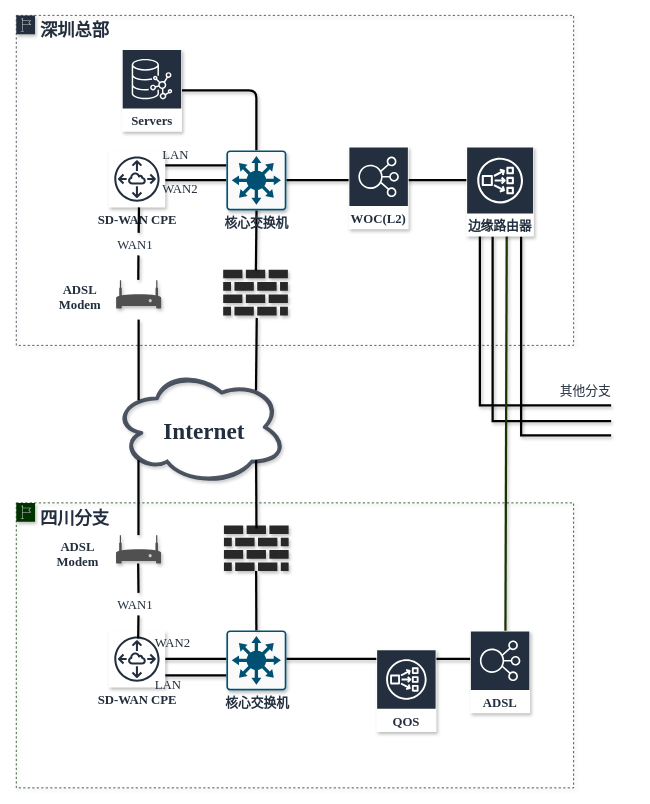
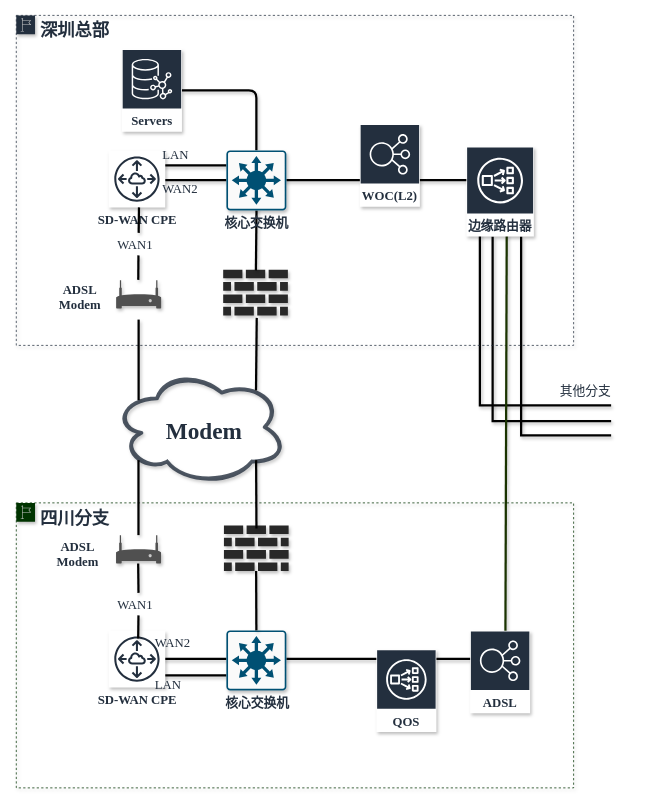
  <mxCell id="0" />
  <mxCell id="1" parent="0" />
  <mxCell id="2" value="" style="edgeStyle=orthogonalEdgeStyle;rounded=0;orthogonalLoop=1;jettySize=auto;html=1;endArrow=none;endFill=0;strokeWidth=3;fontFamily=Verdana;fontSize=17;fontColor=#232F3E;shadow=1;" parent="1" edge="1"><mxGeometry relative="1" as="geometry"><mxPoint x="640.003" y="308" as="sourcePoint" /><mxPoint x="814" y="540" as="targetPoint" /><Array as="points"><mxPoint x="639" y="308" /><mxPoint x="639" y="540" /></Array></mxGeometry></mxCell>
  <mxCell id="3" value="" style="edgeStyle=orthogonalEdgeStyle;rounded=0;orthogonalLoop=1;jettySize=auto;html=1;endArrow=none;endFill=0;strokeWidth=3;fontFamily=Verdana;fontSize=17;fontColor=#232F3E;shadow=1;" parent="1" source="12" edge="1"><mxGeometry relative="1" as="geometry"><mxPoint x="640.003" y="348" as="sourcePoint" /><mxPoint x="814" y="580" as="targetPoint" /><Array as="points"><mxPoint x="694" y="580" /></Array></mxGeometry></mxCell>
  <mxCell id="4" value="" style="edgeStyle=orthogonalEdgeStyle;rounded=0;orthogonalLoop=1;jettySize=auto;html=1;endArrow=none;endFill=0;strokeWidth=3;fontFamily=Verdana;fontSize=17;fontColor=#232F3E;shadow=1;" parent="1" source="12" edge="1"><mxGeometry relative="1" as="geometry"><mxPoint x="640.003" y="329" as="sourcePoint" /><mxPoint x="814" y="561" as="targetPoint" /><Array as="points"><mxPoint x="656" y="561" /></Array></mxGeometry></mxCell>
  <mxCell id="5" value="&lt;font color=&quot;#232f3e&quot; style=&quot;font-size: 23px&quot;&gt;深圳总部&lt;/font&gt;" style="outlineConnect=0;gradientColor=none;html=1;whiteSpace=wrap;fontSize=17;fontStyle=1;shape=mxgraph.aws4.group;grIcon=mxgraph.aws4.group_region;fillColor=none;verticalAlign=top;align=left;spacingLeft=30;fontColor=#879196;dashed=1;fontFamily=Verdana;strokeColor=#232F3E;shadow=1;" parent="1" vertex="1"><mxGeometry x="20.88" y="20" width="743.12" height="440" as="geometry" /></mxCell>
  <mxCell id="6" style="rounded=0;orthogonalLoop=1;jettySize=auto;html=1;fontSize=17;fontColor=#232F3E;fontFamily=Verdana;fontStyle=1;endArrow=none;endFill=0;strokeWidth=3;shadow=1;" parent="1" edge="1"><mxGeometry x="-153.32" y="237.94" as="geometry"><mxPoint x="347" y="220" as="sourcePoint" /><mxPoint x="204" y="220" as="targetPoint" /></mxGeometry></mxCell>
  <mxCell id="7" value="&lt;font color=&quot;#232f3e&quot; style=&quot;font-size: 23px&quot;&gt;四川分支&lt;/font&gt;" style="outlineConnect=0;gradientColor=none;html=1;whiteSpace=wrap;fontSize=17;fontStyle=1;shape=mxgraph.aws4.group;grIcon=mxgraph.aws4.group_region;fillColor=none;verticalAlign=top;align=left;spacingLeft=30;fontColor=#879196;dashed=1;fontFamily=Verdana;strokeColor=#003300;shadow=1;" parent="1" vertex="1"><mxGeometry x="20.88" y="670" width="743.12" height="380" as="geometry" /></mxCell>
  <mxCell id="8" style="rounded=0;orthogonalLoop=1;jettySize=auto;html=1;fontSize=17;fontColor=#232F3E;fontFamily=Verdana;fontStyle=1;endArrow=none;endFill=0;strokeWidth=3;shadow=1;" parent="1" edge="1"><mxGeometry x="-162.94" y="917.94" as="geometry"><mxPoint x="337.38" y="900" as="sourcePoint" /><mxPoint x="194.38" y="900" as="targetPoint" /></mxGeometry></mxCell>
  <mxCell id="9" value="" style="edgeStyle=none;rounded=0;orthogonalLoop=1;jettySize=auto;html=1;endArrow=none;endFill=0;strokeWidth=3;fontFamily=Verdana;fontSize=17;fontColor=#232F3E;shadow=1;strokeColor=#1A3300;" parent="1" edge="1"><mxGeometry relative="1" as="geometry"><mxPoint x="674.983" y="260" as="sourcePoint" /><mxPoint x="673.02" y="860" as="targetPoint" /></mxGeometry></mxCell>
  <mxCell id="10" style="rounded=0;orthogonalLoop=1;jettySize=auto;html=1;fontSize=17;fontColor=#232F3E;fontFamily=Verdana;fontStyle=1;endArrow=none;endFill=0;strokeWidth=3;exitX=0.743;exitY=0.341;exitDx=0;exitDy=0;exitPerimeter=0;shadow=1;" parent="1" edge="1"><mxGeometry x="-173.32" y="257.44" as="geometry"><mxPoint x="666.57" y="239.5" as="sourcePoint" /><mxPoint x="184" y="239.5" as="targetPoint" /></mxGeometry></mxCell>
  <mxCell id="11" style="rounded=0;orthogonalLoop=1;jettySize=auto;html=1;fontSize=17;fontColor=#232F3E;fontFamily=Verdana;fontStyle=1;endArrow=none;endFill=0;strokeWidth=3;exitX=0.743;exitY=0.341;exitDx=0;exitDy=0;exitPerimeter=0;shadow=1;" parent="1" edge="1"><mxGeometry x="-174.45" y="895.95" as="geometry"><mxPoint x="665.44" y="878.01" as="sourcePoint" /><mxPoint x="182.87" y="878.01" as="targetPoint" /></mxGeometry></mxCell>
  <mxCell id="12" value="边缘路由器" style="outlineConnect=0;fontColor=#232F3E;gradientColor=none;strokeColor=#ffffff;fillColor=#232F3E;dashed=0;verticalLabelPosition=middle;verticalAlign=bottom;align=center;html=1;whiteSpace=wrap;fontSize=17;fontStyle=1;spacing=3;shape=mxgraph.aws4.productIcon;prIcon=mxgraph.aws4.network_load_balancer;fontFamily=Verdana;shadow=1;" parent="1" vertex="1"><mxGeometry x="621" y="195.25" width="90" height="119.5" as="geometry" /></mxCell>
  <mxCell id="13" style="edgeStyle=orthogonalEdgeStyle;rounded=1;orthogonalLoop=1;jettySize=auto;html=1;entryX=0.5;entryY=0;entryDx=0;entryDy=0;entryPerimeter=0;endArrow=none;endFill=0;strokeWidth=3;fontFamily=Verdana;fontSize=17;fontColor=#232F3E;sketch=0;shadow=1;" parent="1" source="14" target="35" edge="1"><mxGeometry relative="1" as="geometry" /></mxCell>
  <mxCell id="14" value="Servers" style="outlineConnect=0;fontColor=#232F3E;gradientColor=none;strokeColor=#ffffff;fillColor=#232F3E;dashed=0;verticalLabelPosition=middle;verticalAlign=bottom;align=center;html=1;whiteSpace=wrap;fontSize=17;fontStyle=1;spacing=3;shape=mxgraph.aws4.productIcon;prIcon=mxgraph.aws4.neptune;fontFamily=Verdana;shadow=1;" parent="1" vertex="1"><mxGeometry x="161.75" y="65" width="80" height="110" as="geometry" /></mxCell>
  <mxCell id="15" value="SD-WAN CPE" style="outlineConnect=0;fontColor=#232F3E;gradientColor=none;strokeColor=#232F3E;fillColor=#ffffff;dashed=0;verticalLabelPosition=bottom;verticalAlign=top;align=center;html=1;fontSize=17;fontStyle=1;aspect=fixed;shape=mxgraph.aws4.resourceIcon;resIcon=mxgraph.aws4.peering;fontFamily=Verdana;shadow=1;" parent="1" vertex="1"><mxGeometry x="144" y="200.5" width="75.5" height="75.5" as="geometry" /></mxCell>
  <mxCell id="16" value="" style="pointerEvents=1;shadow=1;dashed=0;html=1;strokeColor=none;fillColor=#505050;labelPosition=center;verticalLabelPosition=bottom;verticalAlign=top;outlineConnect=0;align=center;shape=mxgraph.office.devices.modem;fontSize=17;fontColor=#232F3E;fontFamily=Verdana;fontStyle=1" parent="1" vertex="1"><mxGeometry x="154" y="373" width="60" height="37.78" as="geometry" /></mxCell>
  <mxCell id="17" value="" style="verticalLabelPosition=bottom;html=1;fillColor=#282828;strokeColor=none;verticalAlign=top;pointerEvents=1;align=center;shape=mxgraph.cisco_safe.security_icons.firewall;dashed=0;fontSize=17;fontColor=#232F3E;fontFamily=Verdana;fontStyle=1;shadow=1;" parent="1" vertex="1"><mxGeometry x="297.75" y="700" width="86.25" height="60.98" as="geometry" /></mxCell>
  <mxCell id="18" value="" style="pointerEvents=1;shadow=1;dashed=0;html=1;strokeColor=none;fillColor=#505050;labelPosition=center;verticalLabelPosition=bottom;verticalAlign=top;outlineConnect=0;align=center;shape=mxgraph.office.devices.modem;fontSize=17;fontColor=#232F3E;fontFamily=Verdana;fontStyle=1" parent="1" vertex="1"><mxGeometry x="153.88" y="713" width="60" height="37.78" as="geometry" /></mxCell>
  <mxCell id="19" value="ADSL" style="outlineConnect=0;fontColor=#232F3E;gradientColor=none;strokeColor=#ffffff;fillColor=#232F3E;dashed=0;verticalLabelPosition=middle;verticalAlign=bottom;align=center;html=1;whiteSpace=wrap;fontSize=17;fontStyle=1;spacing=3;shape=mxgraph.aws4.productIcon;prIcon=mxgraph.aws4.elastic_load_balancing;fontFamily=Verdana;shadow=1;" parent="1" vertex="1"><mxGeometry x="626" y="840.5" width="80" height="110" as="geometry" /></mxCell>
  <mxCell id="20" value="QOS" style="outlineConnect=0;fontColor=#232F3E;gradientColor=none;strokeColor=#ffffff;fillColor=#232F3E;dashed=0;verticalLabelPosition=middle;verticalAlign=bottom;align=center;html=1;whiteSpace=wrap;fontSize=17;fontStyle=1;spacing=3;shape=mxgraph.aws4.productIcon;prIcon=mxgraph.aws4.network_load_balancer;fontFamily=Verdana;shadow=1;" parent="1" vertex="1"><mxGeometry x="501" y="865.5" width="80" height="110" as="geometry" /></mxCell>
  <mxCell id="21" value="" style="points=[[0.015,0.015,0],[0.985,0.015,0],[0.985,0.985,0],[0.015,0.985,0],[0.25,0,0],[0.5,0,0],[0.75,0,0],[1,0.25,0],[1,0.5,0],[1,0.75,0],[0.75,1,0],[0.5,1,0],[0.25,1,0],[0,0.75,0],[0,0.5,0],[0,0.25,0]];verticalLabelPosition=bottom;html=1;verticalAlign=top;aspect=fixed;align=center;pointerEvents=1;shape=mxgraph.cisco19.rect;prIcon=l3_switch;fillColor=#FAFAFA;strokeColor=#005073;dashed=0;fontSize=17;fontColor=#232F3E;fontFamily=Verdana;fontStyle=1;shadow=1;" parent="1" vertex="1"><mxGeometry x="301" y="840" width="80" height="80" as="geometry" /></mxCell>
  <mxCell id="22" value="SD-WAN CPE" style="outlineConnect=0;fontColor=#232F3E;gradientColor=none;strokeColor=#232F3E;fillColor=#ffffff;dashed=0;verticalLabelPosition=bottom;verticalAlign=top;align=center;html=1;fontSize=17;fontStyle=1;aspect=fixed;shape=mxgraph.aws4.resourceIcon;resIcon=mxgraph.aws4.peering;fontFamily=Verdana;shadow=1;" parent="1" vertex="1"><mxGeometry x="144" y="840.5" width="75.5" height="75.5" as="geometry" /></mxCell>
  <mxCell id="23" value="" style="group;shadow=1;" parent="1" vertex="1" connectable="0"><mxGeometry x="150.88" y="492.34" width="230" height="155.33" as="geometry" /></mxCell>
  <mxCell id="24" value="" style="ellipse;shape=cloud;whiteSpace=wrap;html=1;dashed=0;fontSize=17;fontColor=#232F3E;fontStyle=1;verticalAlign=bottom;spacing=3;strokeColor=#232F3E;fillColor=none;strokeWidth=5;perimeterSpacing=2;opacity=80;shadow=1;sketch=1;fontFamily=Verdana;" parent="23" vertex="1"><mxGeometry width="230" height="153.33" as="geometry" /></mxCell>
- <mxCell id="25" value="&lt;font style=&quot;font-size: 31px&quot;&gt;Internet&lt;/font&gt;" style="text;html=1;align=center;verticalAlign=middle;resizable=0;points=[];autosize=1;fontSize=17;fontColor=#232F3E;fontFamily=Verdana;fontStyle=1;shadow=1;" parent="23" vertex="1"><mxGeometry x="40.12" y="66.66" width="160" height="30" as="geometry" /></mxCell>
+ <mxCell id="25" value="&lt;font style=&quot;font-size: 31px&quot;&gt;Modem&lt;/font&gt;" style="text;html=1;align=center;verticalAlign=middle;resizable=0;points=[];autosize=1;fontSize=17;fontColor=#232F3E;fontFamily=Verdana;fontStyle=1;shadow=1;" parent="23" vertex="1"><mxGeometry x="40.12" y="66.66" width="160" height="30" as="geometry" /></mxCell>
  <mxCell id="26" style="rounded=0;orthogonalLoop=1;jettySize=auto;html=1;fontSize=17;fontColor=#232F3E;fontFamily=Verdana;fontStyle=1;endArrow=none;endFill=0;strokeWidth=3;shadow=1;" parent="23" edge="1"><mxGeometry x="-320" y="502.34" as="geometry"><mxPoint x="33.12" y="40.66" as="sourcePoint" /><mxPoint x="33.12" y="-66.737" as="targetPoint" /></mxGeometry></mxCell>
  <mxCell id="27" style="rounded=0;orthogonalLoop=1;jettySize=auto;html=1;fontSize=17;fontColor=#232F3E;fontFamily=Verdana;fontStyle=1;entryX=0.807;entryY=0.821;entryDx=0;entryDy=0;entryPerimeter=0;endArrow=none;endFill=0;strokeWidth=3;shadow=1;" parent="1" edge="1"><mxGeometry x="-320.2" y="690" as="geometry"><mxPoint x="341.1" y="704.186" as="sourcePoint" /><mxPoint x="340.648" y="613" as="targetPoint" /></mxGeometry></mxCell>
  <mxCell id="28" style="rounded=0;orthogonalLoop=1;jettySize=auto;html=1;fontSize=17;fontColor=#232F3E;fontFamily=Verdana;fontStyle=1;endArrow=none;endFill=0;strokeWidth=3;shadow=1;" parent="1" edge="1"><mxGeometry x="-320.2" y="690" as="geometry"><mxPoint x="183.8" y="713" as="sourcePoint" /><mxPoint x="183.8" y="613.037" as="targetPoint" /></mxGeometry></mxCell>
  <mxCell id="29" value="&lt;div style=&quot;text-align: center&quot;&gt;&lt;font face=&quot;verdana&quot;&gt;&lt;b&gt;ADSL&lt;/b&gt;&lt;/font&gt;&lt;/div&gt;&lt;div style=&quot;text-align: center&quot;&gt;&lt;font face=&quot;verdana&quot;&gt;&lt;b&gt;Modem&lt;/b&gt;&lt;/font&gt;&lt;/div&gt;" style="text;whiteSpace=wrap;html=1;fontSize=17;fontFamily=Verdana;fontColor=#232F3E;shadow=1;" parent="1" vertex="1"><mxGeometry x="72.88" y="713" width="78" height="40" as="geometry" /></mxCell>
  <mxCell id="30" style="rounded=0;orthogonalLoop=1;jettySize=auto;html=1;fontSize=17;fontColor=#232F3E;fontFamily=Verdana;fontStyle=1;endArrow=none;endFill=0;strokeWidth=3;shadow=1;" parent="1" source="46" edge="1"><mxGeometry x="-320.59" y="827.74" as="geometry"><mxPoint x="183.41" y="850.74" as="sourcePoint" /><mxPoint x="183.41" y="750.777" as="targetPoint" /></mxGeometry></mxCell>
  <mxCell id="31" style="rounded=0;orthogonalLoop=1;jettySize=auto;html=1;fontSize=17;fontColor=#232F3E;fontFamily=Verdana;fontStyle=1;endArrow=none;endFill=0;strokeWidth=3;exitX=0.5;exitY=0;exitDx=0;exitDy=0;exitPerimeter=0;shadow=1;" parent="1" source="21" edge="1"><mxGeometry x="-163.32" y="837.94" as="geometry"><mxPoint x="340.68" y="860.94" as="sourcePoint" /><mxPoint x="340.68" y="760.977" as="targetPoint" /></mxGeometry></mxCell>
  <mxCell id="32" value="" style="verticalLabelPosition=bottom;html=1;fillColor=#282828;strokeColor=none;verticalAlign=top;pointerEvents=1;align=center;shape=mxgraph.cisco_safe.security_icons.firewall;dashed=0;fontSize=17;fontColor=#232F3E;fontFamily=Verdana;fontStyle=1;shadow=1;" parent="1" vertex="1"><mxGeometry x="296.75" y="359.02" width="86.25" height="60.98" as="geometry" /></mxCell>
  <mxCell id="33" value="" style="edgeStyle=none;rounded=0;orthogonalLoop=1;jettySize=auto;html=1;endArrow=none;endFill=0;strokeWidth=3;fontFamily=Verdana;fontSize=17;fontColor=#232F3E;shadow=1;" parent="1" edge="1"><mxGeometry relative="1" as="geometry"><mxPoint x="341.483" y="423.34" as="sourcePoint" /><mxPoint x="340.52" y="520" as="targetPoint" /></mxGeometry></mxCell>
  <mxCell id="34" value="" style="edgeStyle=none;rounded=0;orthogonalLoop=1;jettySize=auto;html=1;endArrow=none;endFill=0;strokeWidth=3;fontFamily=Verdana;fontSize=17;fontColor=#232F3E;shadow=1;" parent="1" edge="1"><mxGeometry relative="1" as="geometry"><mxPoint x="341.353" y="263.34" as="sourcePoint" /><mxPoint x="340.39" y="360" as="targetPoint" /></mxGeometry></mxCell>
  <mxCell id="35" value="" style="points=[[0.015,0.015,0],[0.985,0.015,0],[0.985,0.985,0],[0.015,0.985,0],[0.25,0,0],[0.5,0,0],[0.75,0,0],[1,0.25,0],[1,0.5,0],[1,0.75,0],[0.75,1,0],[0.5,1,0],[0.25,1,0],[0,0.75,0],[0,0.5,0],[0,0.25,0]];verticalLabelPosition=bottom;html=1;verticalAlign=top;aspect=fixed;align=center;pointerEvents=1;shape=mxgraph.cisco19.rect;prIcon=l3_switch;fillColor=#FAFAFA;strokeColor=#005073;dashed=0;fontSize=17;fontColor=#232F3E;fontFamily=Verdana;fontStyle=1;shadow=1;" parent="1" vertex="1"><mxGeometry x="301" y="200" width="80" height="80" as="geometry" /></mxCell>
  <mxCell id="36" value="" style="edgeStyle=none;rounded=0;orthogonalLoop=1;jettySize=auto;html=1;endArrow=none;endFill=0;strokeWidth=3;fontFamily=Verdana;fontSize=17;fontColor=#232F3E;shadow=1;" parent="1" source="44" edge="1"><mxGeometry relative="1" as="geometry"><mxPoint x="184.483" y="276" as="sourcePoint" /><mxPoint x="183.52" y="372.66" as="targetPoint" /></mxGeometry></mxCell>
  <mxCell id="37" value="&lt;div style=&quot;text-align: center&quot;&gt;&lt;font face=&quot;verdana&quot;&gt;&lt;b&gt;ADSL&lt;/b&gt;&lt;/font&gt;&lt;/div&gt;&lt;div style=&quot;text-align: center&quot;&gt;&lt;font face=&quot;verdana&quot;&gt;&lt;b&gt;Modem&lt;/b&gt;&lt;/font&gt;&lt;/div&gt;" style="text;whiteSpace=wrap;html=1;fontSize=17;fontFamily=Verdana;fontColor=#232F3E;shadow=1;" parent="1" vertex="1"><mxGeometry x="75.88" y="369.51" width="78" height="40" as="geometry" /></mxCell>
  <mxCell id="38" value="&lt;div style=&quot;text-align: center&quot;&gt;&lt;font face=&quot;verdana&quot;&gt;&lt;b&gt;核心交换机&lt;/b&gt;&lt;/font&gt;&lt;/div&gt;" style="text;whiteSpace=wrap;html=1;fontSize=17;fontFamily=Verdana;fontColor=#232F3E;shadow=1;" parent="1" vertex="1"><mxGeometry x="296.75" y="280" width="100" height="40" as="geometry" /></mxCell>
  <mxCell id="39" value="&lt;div style=&quot;text-align: center&quot;&gt;&lt;font face=&quot;verdana&quot;&gt;&lt;b&gt;核心交换机&lt;/b&gt;&lt;/font&gt;&lt;/div&gt;" style="text;whiteSpace=wrap;html=1;fontSize=17;fontFamily=Verdana;fontColor=#232F3E;shadow=1;" parent="1" vertex="1"><mxGeometry x="297.75" y="920" width="100" height="40" as="geometry" /></mxCell>
  <mxCell id="40" value="&lt;font face=&quot;verdana&quot;&gt;WAN2&lt;/font&gt;" style="text;whiteSpace=wrap;html=1;fontSize=17;fontFamily=Verdana;fontColor=#232F3E;shadow=1;" parent="1" vertex="1"><mxGeometry x="204" y="840.5" width="60" height="40" as="geometry" /></mxCell>
  <mxCell id="41" value="&lt;font face=&quot;verdana&quot;&gt;LAN&lt;/font&gt;" style="text;whiteSpace=wrap;html=1;fontSize=17;fontFamily=Verdana;fontColor=#232F3E;shadow=1;" parent="1" vertex="1"><mxGeometry x="204" y="896" width="60" height="40" as="geometry" /></mxCell>
  <mxCell id="42" value="&lt;font face=&quot;verdana&quot;&gt;WAN2&lt;/font&gt;" style="text;whiteSpace=wrap;html=1;fontSize=17;fontFamily=Verdana;fontColor=#232F3E;shadow=1;" parent="1" vertex="1"><mxGeometry x="214" y="235" width="60" height="40" as="geometry" /></mxCell>
  <mxCell id="43" value="&lt;font face=&quot;verdana&quot;&gt;LAN&lt;/font&gt;" style="text;whiteSpace=wrap;html=1;fontSize=17;fontFamily=Verdana;fontColor=#232F3E;shadow=1;" parent="1" vertex="1"><mxGeometry x="214" y="190" width="60" height="40" as="geometry" /></mxCell>
  <mxCell id="44" value="&lt;font face=&quot;verdana&quot;&gt;WAN1&lt;/font&gt;" style="text;whiteSpace=wrap;html=1;fontSize=17;fontFamily=Verdana;fontColor=#232F3E;shadow=1;" parent="1" vertex="1"><mxGeometry x="153.88" y="310" width="60" height="30" as="geometry" /></mxCell>
  <mxCell id="45" value="" style="edgeStyle=none;rounded=0;orthogonalLoop=1;jettySize=auto;html=1;endArrow=none;endFill=0;strokeWidth=3;fontFamily=Verdana;fontSize=17;fontColor=#232F3E;shadow=1;" parent="1" target="44" edge="1"><mxGeometry relative="1" as="geometry"><mxPoint x="184.483" y="276" as="sourcePoint" /><mxPoint x="183.52" y="372.66" as="targetPoint" /></mxGeometry></mxCell>
  <mxCell id="46" value="&lt;font face=&quot;verdana&quot;&gt;WAN1&lt;/font&gt;" style="text;whiteSpace=wrap;html=1;fontSize=17;fontFamily=Verdana;fontColor=#232F3E;shadow=1;" parent="1" vertex="1"><mxGeometry x="154" y="790" width="60" height="30" as="geometry" /></mxCell>
  <mxCell id="47" style="rounded=0;orthogonalLoop=1;jettySize=auto;html=1;fontSize=17;fontColor=#232F3E;fontFamily=Verdana;fontStyle=1;endArrow=none;endFill=0;strokeWidth=3;shadow=1;" parent="1" target="46" edge="1"><mxGeometry x="-320.59" y="827.74" as="geometry"><mxPoint x="183.41" y="850.74" as="sourcePoint" /><mxPoint x="183.41" y="750.777" as="targetPoint" /></mxGeometry></mxCell>
  <mxCell id="48" value="&lt;div style=&quot;text-align: center&quot;&gt;&lt;font face=&quot;verdana&quot;&gt;其他分支&lt;/font&gt;&lt;/div&gt;" style="text;whiteSpace=wrap;html=1;fontSize=17;fontFamily=Verdana;fontColor=#232F3E;shadow=1;" parent="1" vertex="1"><mxGeometry x="744" y="505" width="100" height="40" as="geometry" /></mxCell>
- <mxCell id="49" value="WOC(L2)" style="outlineConnect=0;fontColor=#232F3E;gradientColor=none;strokeColor=#ffffff;fillColor=#232F3E;dashed=0;verticalLabelPosition=middle;verticalAlign=bottom;align=center;html=1;whiteSpace=wrap;fontSize=17;fontStyle=1;spacing=3;shape=mxgraph.aws4.productIcon;prIcon=mxgraph.aws4.elastic_load_balancing;fontFamily=Verdana;shadow=1;" parent="1" vertex="1"><mxGeometry x="464" y="195.25" width="80" height="110" as="geometry" /></mxCell>
+ <mxCell id="49" value="WOC(L2)" style="outlineConnect=0;fontColor=#232F3E;gradientColor=none;strokeColor=#ffffff;fillColor=#232F3E;dashed=0;verticalLabelPosition=middle;verticalAlign=bottom;align=center;html=1;whiteSpace=wrap;fontSize=17;fontStyle=1;spacing=3;shape=mxgraph.aws4.productIcon;prIcon=mxgraph.aws4.elastic_load_balancing;fontFamily=Verdana;shadow=1;" parent="1" vertex="1"><mxGeometry x="479" y="165.25" width="80" height="110" as="geometry" /></mxCell>
